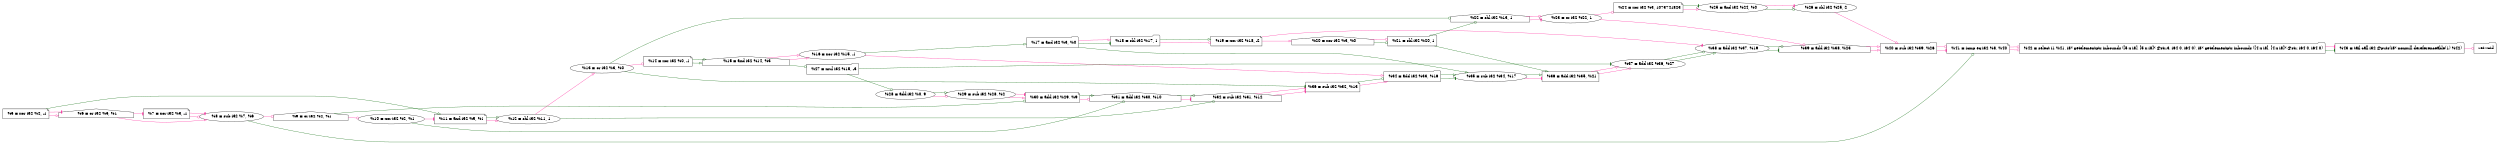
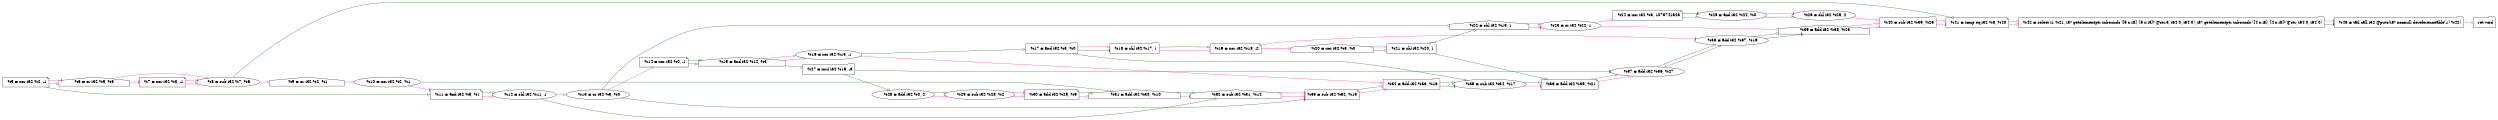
  digraph {
    rankdir=LR
    node [shape=ellipse]
    edge [arrowhead=odot color=deeppink]
    n1 [label="  %5 = xor i32 %2, -1" shape=note]
-   n2 [label="  %6 = or i32 %5, %1" shape=house]
+   n2 [label="%6 = or i32 %5, %6" shape=house]
    n3 [label="  %11 = and i32 %5, %1" shape=note]
    n4 [label="  %7 = xor i32 %3, -1" shape=note]
    n5 [label="  %8 = sub i32 %7, %6"]
    n6 [label="  %12 = shl i32 %11, 1"]
    n7 [label="  %9 = or i32 %2, %1" shape=house]
    n8 [label="  %41 = icmp eq i32 %8, %40" shape=note]
    n9 [label="  %10 = xor i32 %2, %1"]
    n10 [label="  %30 = add i32 %29, %9" shape=note]
    n11 [label="  %42 = select i1 %41, i8* getelementptr inbounds ([5 x i8], [5 x i8]* @str.3, i64 0, i64 0), i8* getelementptr inbounds ([4 x i8], [4 x i8]* @str, i64 0, i64 0)" shape=folder]
    n12 [label="  %31 = add i32 %30, %10" shape=house]
    n13 [label="  %32 = sub i32 %31, %12" shape=house]
    n14 [label="  %13 = or i32 %3, %0"]
    n15 [label="  %14 = xor i32 %0, -1" shape=note]
    n16 [label="  %22 = shl i32 %13, 1" shape=house]
    n17 [label="%36 = sub i32 %32, %13" shape=note]
    n18 [label="  %15 = and i32 %14, %3" shape=house]
    n19 [label="  %23 = or i32 %22, 1"]
    n20 [label="  %34 = add i32 %33, %16" shape=folder]
    n21 [label="  %16 = xor i32 %15, -1"]
    n22 [label="  %27 = mul i32 %15, -3" shape=folder]
    n23 [label="  %17 = and i32 %3, %0" shape=folder]
-   n24 [label="%28 = add i32 %0, 9"]
+   n24 [label="  %28 = add i32 %0, 2"]
    n25 [label="  %37 = add i32 %36, %27"]
    n26 [label="  %18 = shl i32 %17, 1" shape=folder]
    n27 [label="  %35 = sub i32 %34, %17"]
    n28 [label="  %19 = xor i32 %18, -2" shape=note]
    n29 [label="  %36 = add i32 %35, %21" shape=note]
    n30 [label="  %20 = xor i32 %3, %0" shape=house]
    n31 [label="  %38 = add i32 %37, %19"]
    n32 [label="  %21 = shl i32 %20, 1" shape=folder]
    n33 [label="  %39 = add i32 %38, %23" shape=house]
    n34 [label="  %24 = xor i32 %3, 1073741823" shape=note]
    n35 [label="  %25 = and i32 %24, %0"]
    n36 [label="  %40 = sub i32 %39, %26" shape=folder]
    n37 [label="  %26 = shl i32 %25, 2"]
    n38 [label="  %29 = sub i32 %28, %2"]
    n39 [label="  %43 = tail call i32 @puts(i8* nonnull dereferenceable(1) %42)" shape=folder]
    n40 [label="  ret void" shape=folder]
    n1 -> n2 [arrowhead=onormal]
    n1 -> n2 [arrowhead=tee]
    n1 -> n3 [arrowhead=onormal color=darkgreen]
    n2 -> n4 [arrowhead=tee]
    n2 -> n5 [arrowhead=onormal]
    n3 -> n6 [arrowhead=onormal]
    n3 -> n6 [color=darkgreen]
    n4 -> n5
    n4 -> n5 [arrowhead=tee]
    n5 -> n7
    n5 -> n8 [color=darkgreen]
    n6 -> n13 [color=darkgreen]
    n6 -> n14 [arrowhead=onormal]
    n7 -> n9
-   n7 -> n10 [color=darkgreen]
    n8 -> n11
    n8 -> n11
    n9 -> n3 [arrowhead=tee]
    n9 -> n12 [color=darkgreen]
    n10 -> n12
    n10 -> n12 [arrowhead=onormal color=darkgreen]
    n11 -> n39 [arrowhead=tee color=darkgreen]
    n11 -> n39 [arrowhead=tee]
    n12 -> n13 [arrowhead=tee]
    n12 -> n13 [color=darkgreen]
    n13 -> n17 [arrowhead=tee]
    n13 -> n17 [arrowhead=tee]
    n14 -> n15
    n14 -> n16 [color=darkgreen]
    n14 -> n17 [arrowhead=tee color=darkgreen]
    n15 -> n18 [arrowhead=onormal color=darkgreen]
    n15 -> n18 [arrowhead=onormal color=darkgreen]
    n16 -> n19 [arrowhead=tee]
    n16 -> n19 [arrowhead=onormal]
    n17 -> n20 [arrowhead=onormal]
    n17 -> n20 [color=darkgreen]
    n18 -> n21 [arrowhead=onormal]
    n18 -> n21 [arrowhead=onormal]
    n18 -> n22 [color=darkgreen]
    n19 -> n33
    n19 -> n34
    n20 -> n27 [arrowhead=tee color=darkgreen]
    n20 -> n27 [arrowhead=onormal color=darkgreen]
    n21 -> n20 [arrowhead=onormal]
    n21 -> n23 [arrowhead=onormal color=darkgreen]
    n22 -> n24 [color=darkgreen]
    n22 -> n25 [arrowhead=tee color=darkgreen]
    n23 -> n26 [arrowhead=tee color=darkgreen]
    n23 -> n26 [arrowhead=onormal]
    n23 -> n27 [arrowhead=onormal color=darkgreen]
    n24 -> n38
    n24 -> n38 [arrowhead=onormal color=darkgreen]
    n25 -> n31 [arrowhead=onormal color=darkgreen]
    n25 -> n31 [color=darkgreen]
    n26 -> n28
    n26 -> n28 [arrowhead=onormal color=darkgreen]
    n27 -> n29 [arrowhead=tee]
    n27 -> n29 [arrowhead=onormal color=darkgreen]
    n28 -> n30 [arrowhead=onormal]
    n28 -> n31 [arrowhead=tee]
    n29 -> n25
    n29 -> n25 [arrowhead=onormal]
    n30 -> n32 [color=darkgreen]
    n30 -> n32
    n31 -> n33 [arrowhead=tee color=darkgreen]
    n31 -> n33 [color=darkgreen]
    n32 -> n16 [color=darkgreen]
    n32 -> n29 [arrowhead=onormal color=darkgreen]
    n33 -> n36 [arrowhead=onormal]
    n33 -> n36 [arrowhead=onormal]
    n34 -> n35 [arrowhead=onormal]
    n34 -> n35 [arrowhead=tee color=darkgreen]
    n35 -> n37 [color=darkgreen]
    n35 -> n37 [arrowhead=tee]
    n36 -> n8 [arrowhead=tee]
    n36 -> n8
    n37 -> n36 [arrowhead=onormal]
    n38 -> n10 [arrowhead=onormal]
    n38 -> n10 [arrowhead=tee]
    n39 -> n40
  }
